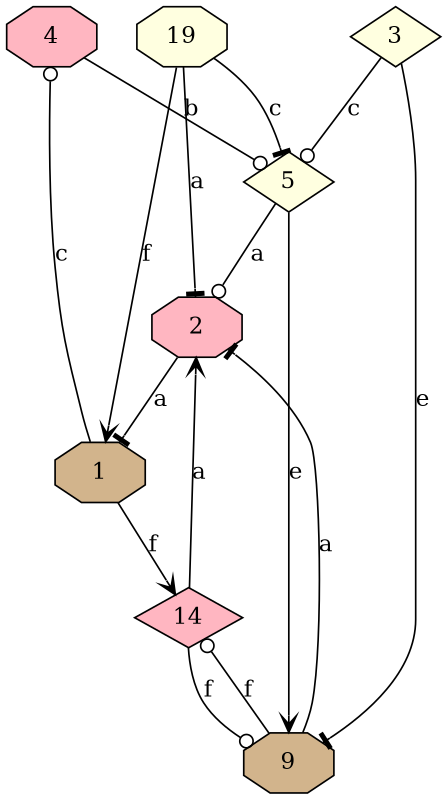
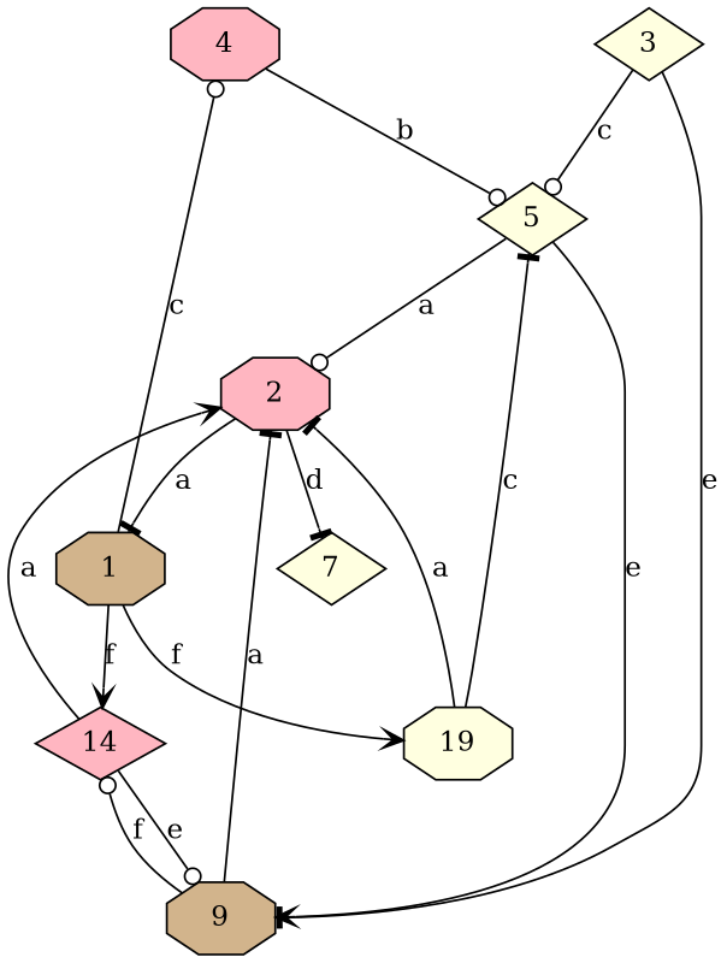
  strict digraph {
    node [fillcolor=lightyellow shape=octagon style=filled]
    edge [arrowhead=odot]
    4 [fillcolor=lightpink]
    1 [fillcolor=tan]
    n3 [label=19]
    n4 [fillcolor=lightpink label=14 shape=diamond]
    5 [shape=diamond]
    2 [fillcolor=lightpink]
    9 [fillcolor=tan]
    3 [shape=diamond]
+   7 [shape=diamond]
    4 -> 5 [label=b]
    1 -> 4 [label=c]
-   n3 -> 1 [arrowhead=vee label=f]
+   1 -> n3 [arrowhead=vee label=f]
    1 -> n4 [arrowhead=vee label=f]
    n3 -> 5 [arrowhead=tee label=c]
    n3 -> 2 [arrowhead=tee label=a]
    n4 -> 2 [arrowhead=vee label=a]
-   n4 -> 9 [label=f]
+   n4 -> 9 [label=e]
    5 -> 2 [label=a]
    5 -> 9 [arrowhead=vee label=e]
    2 -> 1 [arrowhead=tee label=a]
+   2 -> 7 [arrowhead=tee label=d]
    9 -> n4 [label=f]
    9 -> 2 [arrowhead=tee label=a]
    3 -> 5 [label=c]
    3 -> 9 [arrowhead=tee label=e]
  }
